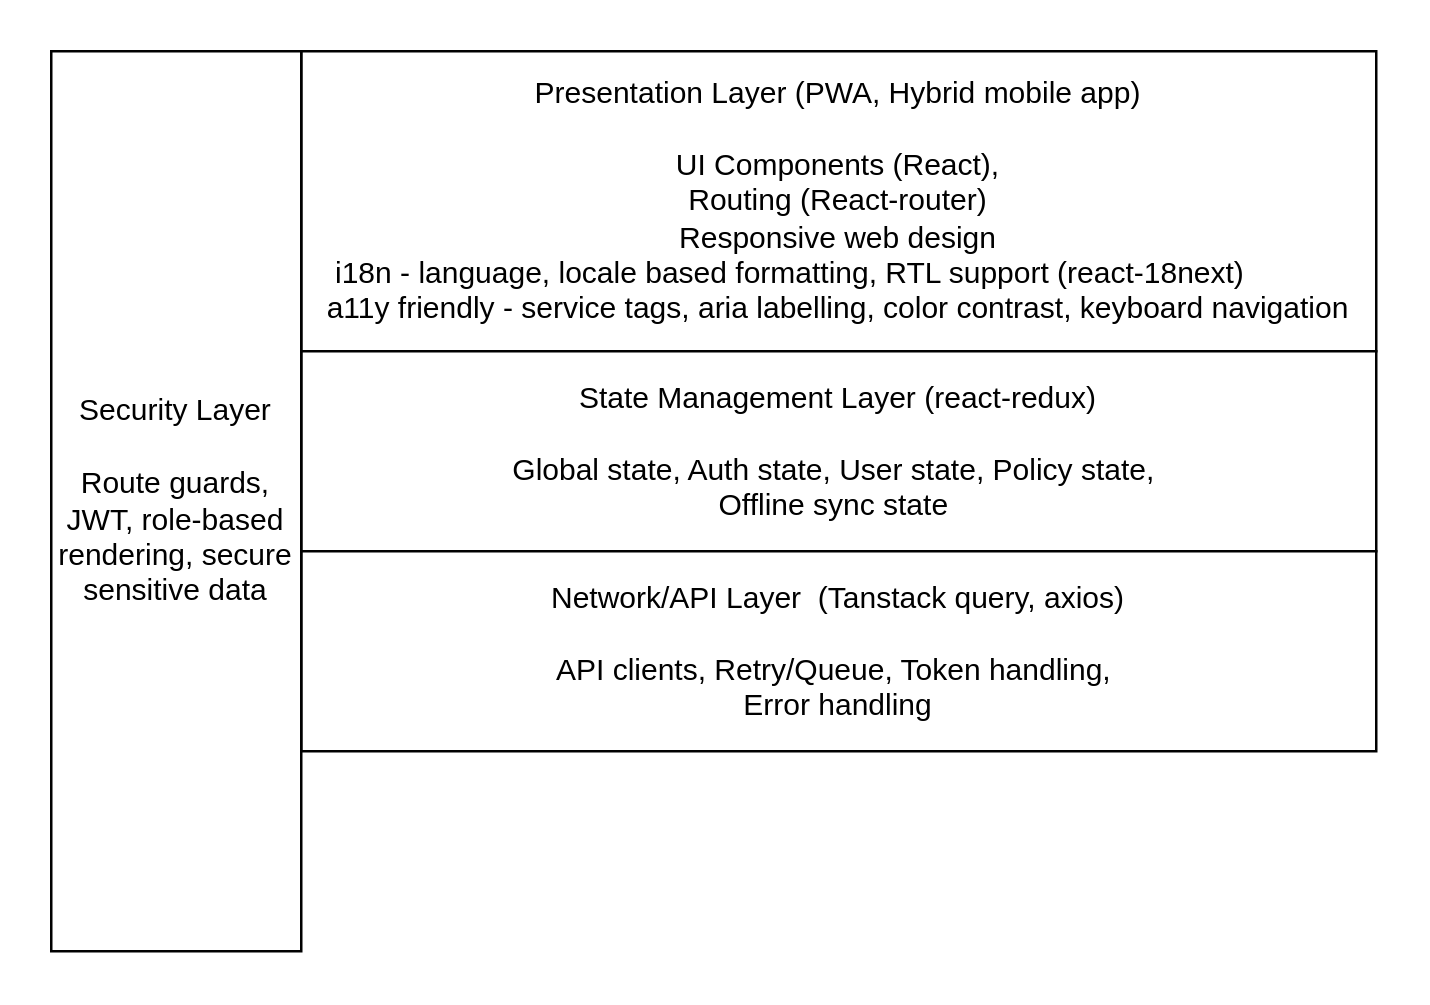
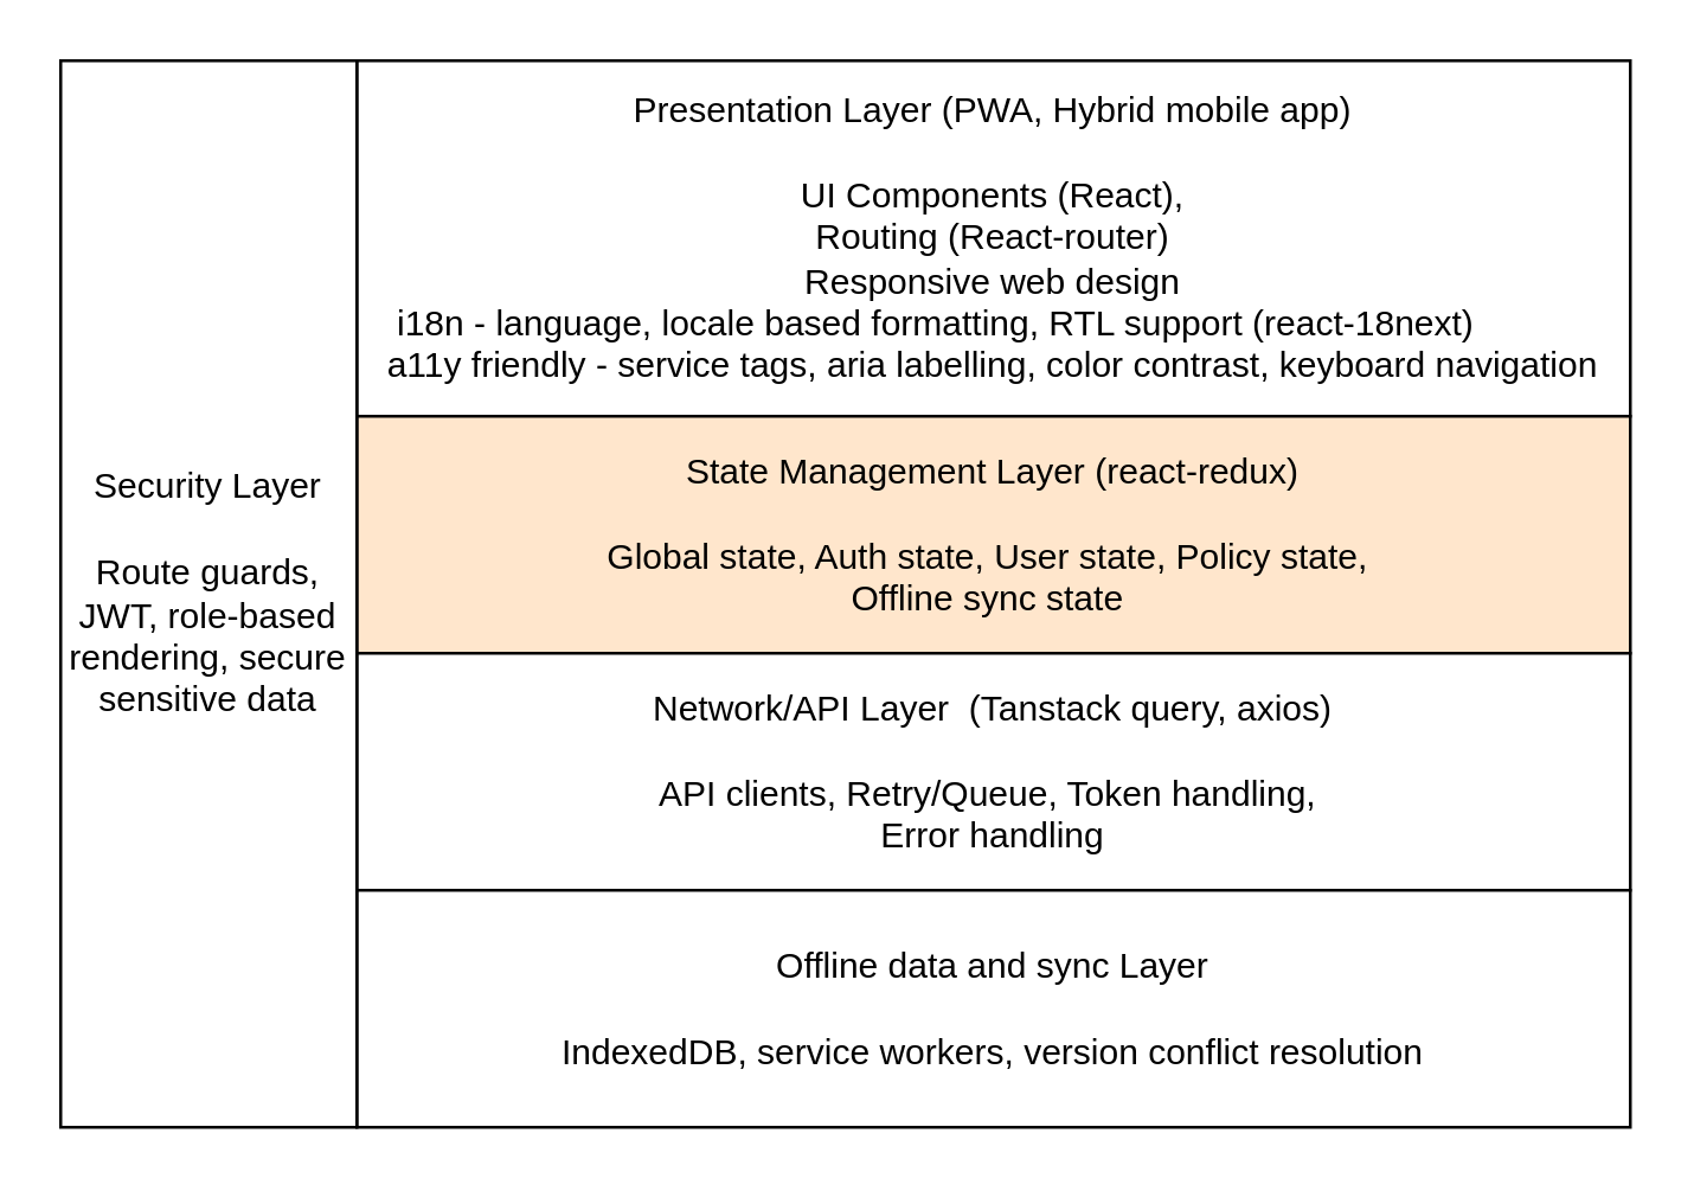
  <mxCell id="0" />
  <mxCell id="1" parent="0" />
  <mxCell id="2" value="Presentation Layer (PWA, Hybrid mobile app)&lt;div&gt;&lt;br&gt;&lt;div&gt;UI Components (React),&lt;/div&gt;&lt;div&gt;Routing (React-router)&lt;/div&gt;&lt;div&gt;Responsive web design&lt;/div&gt;&lt;div style=&quot;text-align: start;&quot;&gt;&amp;nbsp;i18n - language, locale based formatting, RTL support (react-18next)&lt;/div&gt;&lt;div&gt;a11y friendly - service tags, aria labelling, color contrast, keyboard navigation&lt;/div&gt;&lt;/div&gt;" style="rounded=0;whiteSpace=wrap;html=1;" vertex="1" parent="1"><mxGeometry x="120" y="20" width="430" height="120" as="geometry" /></mxCell>
- <mxCell id="3" value="&lt;div&gt;State Management Layer&amp;nbsp;&lt;span style=&quot;background-color: transparent; color: light-dark(rgb(0, 0, 0), rgb(255, 255, 255));&quot;&gt;(react-redux)&lt;/span&gt;&lt;/div&gt;&lt;div&gt;&lt;span style=&quot;background-color: transparent; color: light-dark(rgb(0, 0, 0), rgb(255, 255, 255));&quot;&gt;&lt;br&gt;&lt;/span&gt;&lt;/div&gt;&lt;div&gt;Global state, Auth state, User state, Policy state,&amp;nbsp;&lt;/div&gt;&lt;div&gt;Offline sync state&amp;nbsp;&lt;/div&gt;" style="rounded=0;whiteSpace=wrap;html=1;" vertex="1" parent="1"><mxGeometry x="120" y="140" width="430" height="80" as="geometry" /></mxCell>
+ <mxCell id="3" value="&lt;div&gt;State Management Layer&amp;nbsp;&lt;span style=&quot;background-color: transparent; color: light-dark(rgb(0, 0, 0), rgb(255, 255, 255));&quot;&gt;(react-redux)&lt;/span&gt;&lt;/div&gt;&lt;div&gt;&lt;span style=&quot;background-color: transparent; color: light-dark(rgb(0, 0, 0), rgb(255, 255, 255));&quot;&gt;&lt;br&gt;&lt;/span&gt;&lt;/div&gt;&lt;div&gt;Global state, Auth state, User state, Policy state,&amp;nbsp;&lt;/div&gt;&lt;div&gt;Offline sync state&amp;nbsp;&lt;/div&gt;" style="rounded=0;whiteSpace=wrap;html=1;fillColor=#ffe6cc;" vertex="1" parent="1"><mxGeometry x="120" y="140" width="430" height="80" as="geometry" /></mxCell>
  <mxCell id="4" value="&lt;div&gt;Network/API Layer&amp;nbsp;&lt;span style=&quot;background-color: transparent; color: light-dark(rgb(0, 0, 0), rgb(255, 255, 255));&quot;&gt;&amp;nbsp;&lt;/span&gt;&lt;span style=&quot;background-color: transparent; color: light-dark(rgb(0, 0, 0), rgb(255, 255, 255));&quot;&gt;(Tanstack query, axios)&lt;/span&gt;&lt;/div&gt;&lt;div&gt;&lt;span style=&quot;background-color: transparent; color: light-dark(rgb(0, 0, 0), rgb(255, 255, 255));&quot;&gt;&lt;br&gt;&lt;/span&gt;&lt;/div&gt;&lt;div&gt;API clients, Retry/Queue, Token handling,&amp;nbsp;&lt;/div&gt;&lt;div&gt;Error handling&lt;/div&gt;" style="rounded=0;whiteSpace=wrap;html=1;" vertex="1" parent="1"><mxGeometry x="120" y="220" width="430" height="80" as="geometry" /></mxCell>
+ <mxCell id="5" value="&lt;div&gt;Offline data and sync Layer&lt;/div&gt;&lt;div&gt;&lt;br&gt;&lt;/div&gt;&lt;div&gt;IndexedDB, service workers, version conflict resolution&lt;/div&gt;" style="rounded=0;whiteSpace=wrap;html=1;" vertex="1" parent="1"><mxGeometry x="120" y="300" width="430" height="80" as="geometry" /></mxCell>
  <mxCell id="6" value="Security Layer&lt;div&gt;&lt;br&gt;&lt;div&gt;Route guards, JWT, role-based rendering, secure sensitive data&lt;/div&gt;&lt;/div&gt;" style="rounded=0;whiteSpace=wrap;html=1;direction=south;" vertex="1" parent="1"><mxGeometry x="20" y="20" width="100" height="360" as="geometry" /></mxCell>
